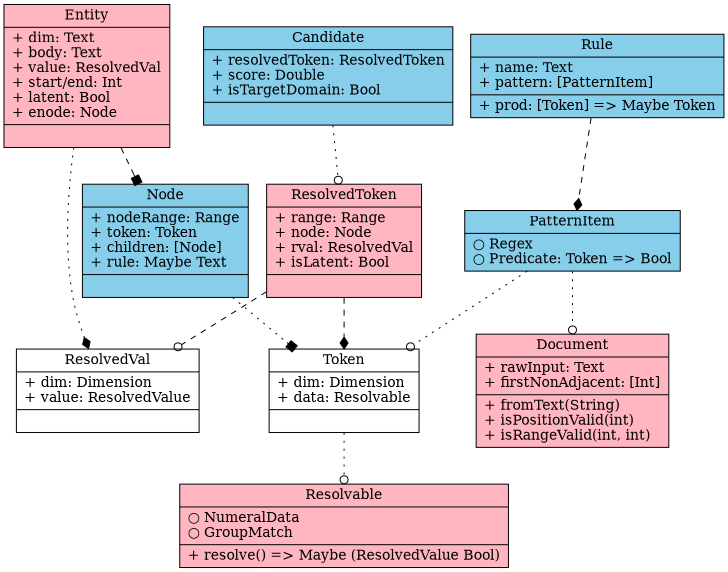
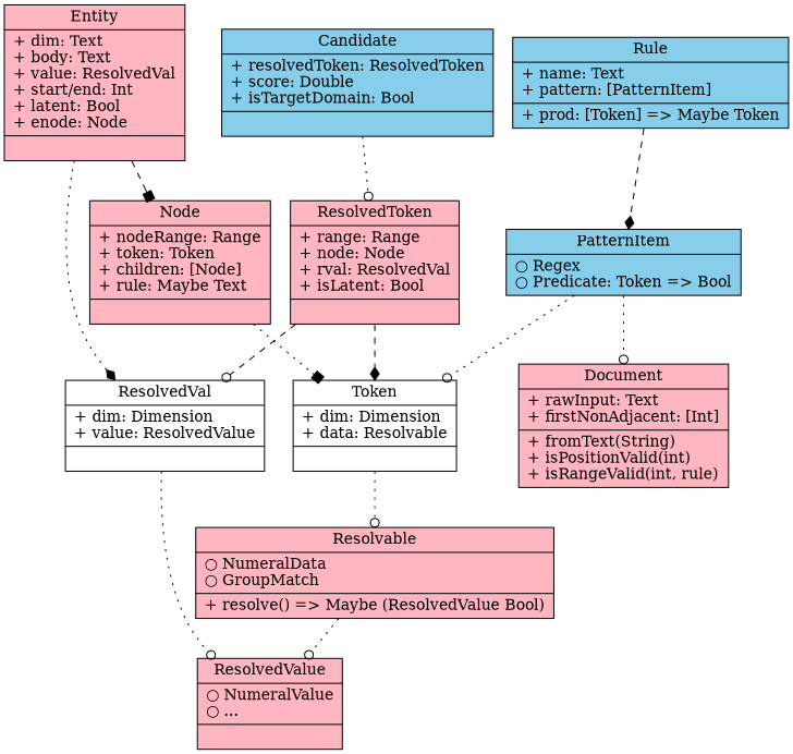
  digraph {
    fontsize=8
    node [fillcolor=lightpink shape=record style=filled]
    edge [arrowhead=odot style=dotted]
    n1 [label="{Entity|+ dim: Text\l+ body: Text\l+ value: ResolvedVal\l+ start/end: Int\l+ latent: Bool\l+ enode: Node\l|}"]
    n2 [fillcolor=white label="{ResolvedVal|+ dim: Dimension\l+ value: ResolvedValue\l|}"]
-   n3 [fillcolor=skyblue label="{Node|+ nodeRange: Range\l+ token: Token\l+ children: [Node]\l+ rule: Maybe Text\l|}"]
+   n3 [label="{Node|+ nodeRange: Range\l+ token: Token\l+ children: [Node]\l+ rule: Maybe Text\l|}"]
+   n4 [label="{ResolvedValue|○ NumeralValue\l○ ...\l|}"]
    n5 [fillcolor=white label="{Token|+ dim: Dimension\l+ data: Resolvable\l|}"]
    n6 [fillcolor=skyblue label="{Rule|+ name: Text\l+ pattern: [PatternItem]\l|+ prod: [Token] =\> Maybe Token}"]
    n7 [fillcolor=skyblue label="{PatternItem|○ Regex\l○ Predicate: Token =\> Bool\l}"]
    n8 [label="{Resolvable|○ NumeralData\l○ GroupMatch\l|+ resolve() =\> Maybe (ResolvedValue Bool)}"]
-   n9 [label="{Document|+ rawInput: Text\l+ firstNonAdjacent: [Int]\l|+ fromText(String)\l+ isPositionValid(int)\l+ isRangeValid(int, int)\l}"]
+   n9 [label="{Document|+ rawInput: Text\l+ firstNonAdjacent: [Int]\l|+ fromText(String)\l+ isPositionValid(int)\l+ isRangeValid(int, rule)\l}"]
    n10 [label="{ResolvedToken|+ range: Range\l+ node: Node\l+ rval: ResolvedVal\l+ isLatent: Bool\l|}"]
    n11 [fillcolor=skyblue label="{Candidate|+ resolvedToken: ResolvedToken\l+ score: Double\l+ isTargetDomain: Bool\l|}"]
    n1 -> n2 [arrowhead=diamond]
    n1 -> n3 [arrowhead=box style=dashed]
+   n2 -> n4
    n3 -> n5 [arrowhead=box]
    n5 -> n8
    n6 -> n7 [arrowhead=diamond style=dashed]
    n7 -> n5
    n7 -> n9
+   n8 -> n4
    n10 -> n2 [style=dashed]
    n10 -> n5 [arrowhead=diamond style=dashed]
    n11 -> n10
  }
